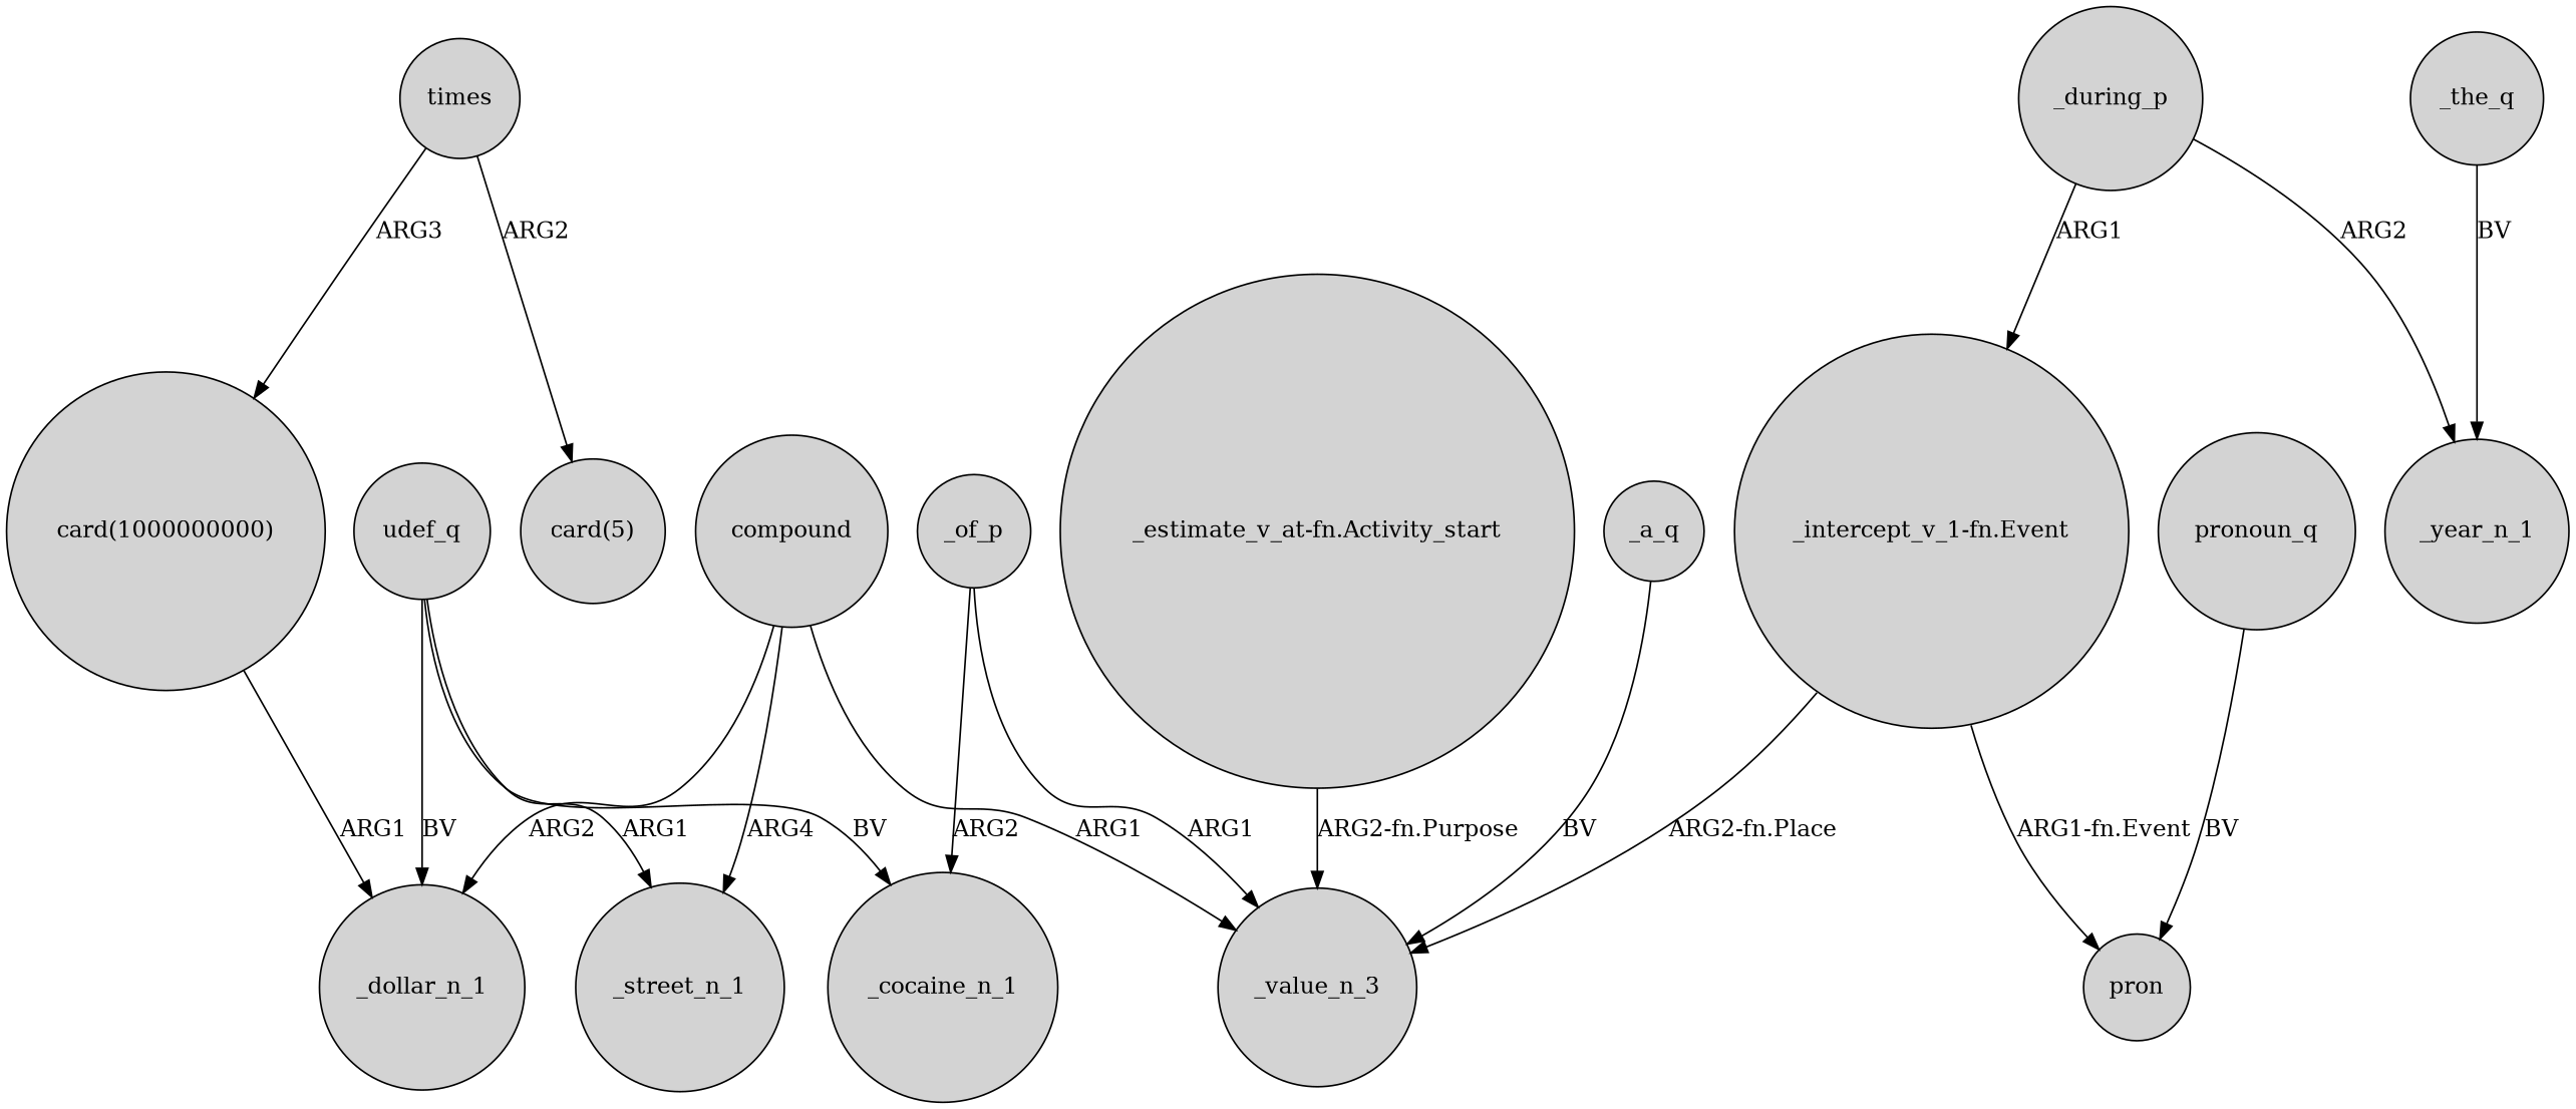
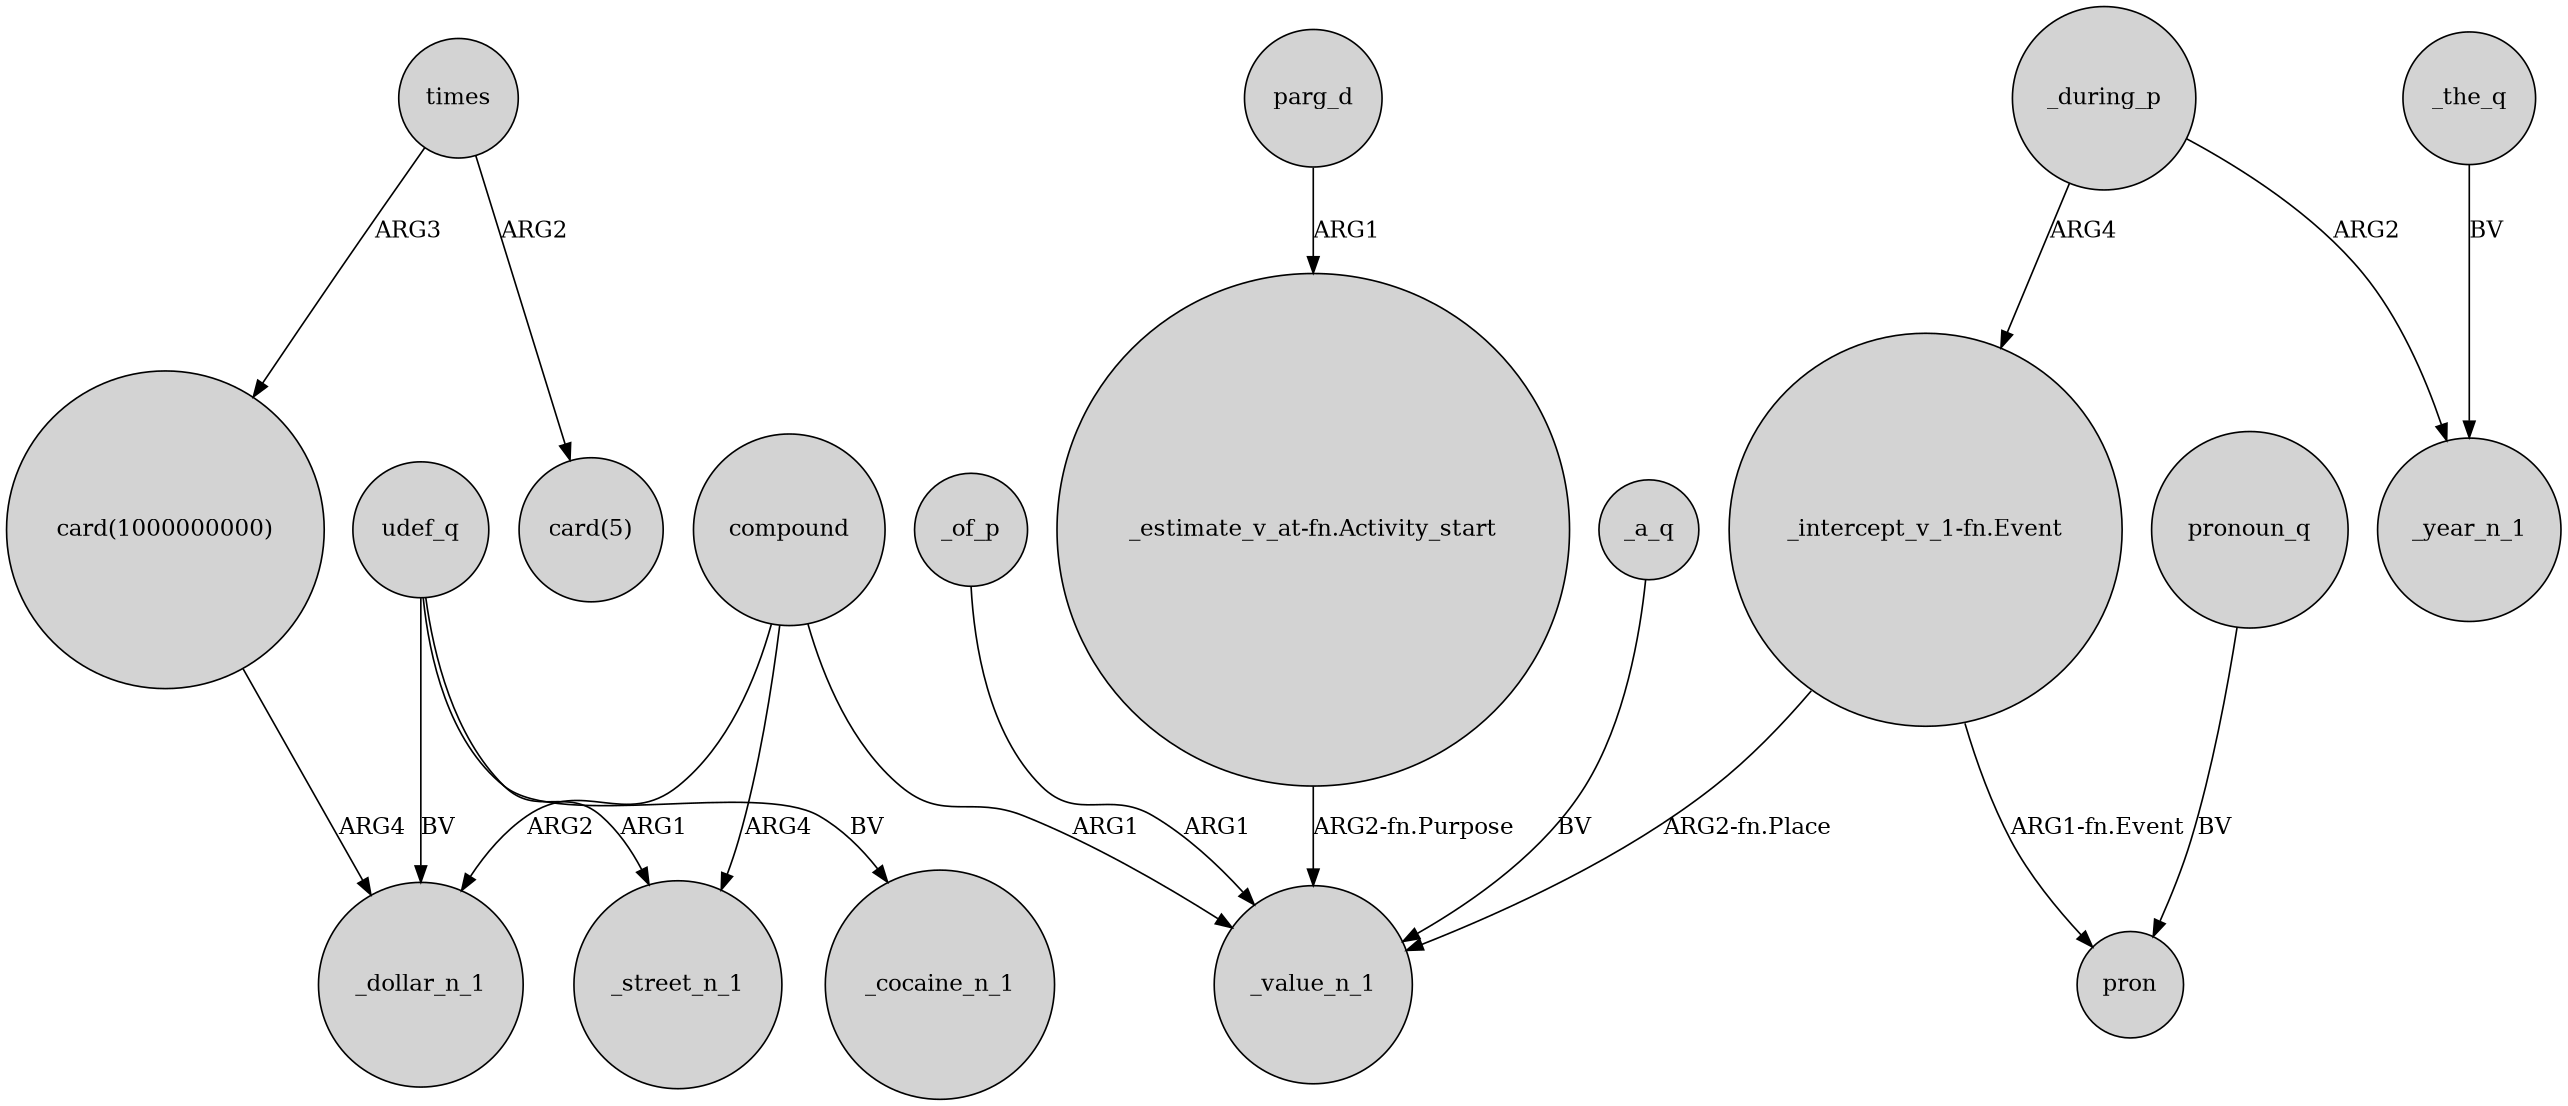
  digraph {
    node [shape=circle style=filled]
    "card(1000000000)"
    _dollar_n_1
+   parg_d
    "_estimate_v_at-fn.Activity_start"
-   _value_n_1 [label=_value_n_3]
+   _value_n_1
    compound
    _street_n_1
    times
    "card(5)"
    _of_p
    _cocaine_n_1
    pronoun_q
    pron
    _the_q
    _year_n_1
    _a_q
    udef_q
    _during_p
    "_intercept_v_1-fn.Event"
-   "card(1000000000)" -> _dollar_n_1 [label=ARG1]
+   "card(1000000000)" -> _dollar_n_1 [label=ARG4]
+   parg_d -> "_estimate_v_at-fn.Activity_start" [label=ARG1]
    "_estimate_v_at-fn.Activity_start" -> _value_n_1 [label="ARG2-fn.Purpose"]
    compound -> _dollar_n_1 [label=ARG2]
    compound -> _value_n_1 [label=ARG1]
    compound -> _street_n_1 [label=ARG4]
    times -> "card(1000000000)" [label=ARG3]
    times -> "card(5)" [label=ARG2]
    _of_p -> _value_n_1 [label=ARG1]
-   _of_p -> _cocaine_n_1 [label=ARG2]
    pronoun_q -> pron [label=BV]
    _the_q -> _year_n_1 [label=BV]
    _a_q -> _value_n_1 [label=BV]
    udef_q -> _dollar_n_1 [label=BV]
    udef_q -> _street_n_1 [label=ARG1]
    udef_q -> _cocaine_n_1 [label=BV]
    _during_p -> _year_n_1 [label=ARG2]
-   _during_p -> "_intercept_v_1-fn.Event" [label=ARG1]
+   _during_p -> "_intercept_v_1-fn.Event" [label=ARG4]
    "_intercept_v_1-fn.Event" -> _value_n_1 [label="ARG2-fn.Place"]
    "_intercept_v_1-fn.Event" -> pron [label="ARG1-fn.Event"]
  }
